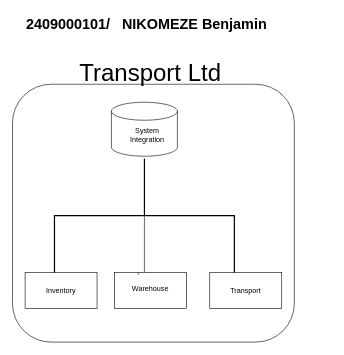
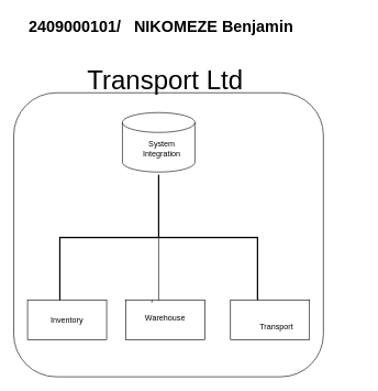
  <mxCell id="0" />
  <mxCell id="1" parent="0" />
  <mxCell id="2" value="" style="rounded=1;whiteSpace=wrap;html=1;" vertex="1" parent="1"><mxGeometry x="20" y="140" width="470" height="430" as="geometry" /></mxCell>
  <mxCell id="3" value="" style="rounded=0;whiteSpace=wrap;html=1;" vertex="1" parent="1"><mxGeometry x="41" y="454" width="120" height="60" as="geometry" /></mxCell>
  <mxCell id="4" value="" style="rounded=0;whiteSpace=wrap;html=1;" vertex="1" parent="1"><mxGeometry x="190" y="454" width="120" height="60" as="geometry" /></mxCell>
  <mxCell id="5" value="" style="rounded=0;whiteSpace=wrap;html=1;" vertex="1" parent="1"><mxGeometry x="349" y="454" width="120" height="60" as="geometry" /></mxCell>
  <mxCell id="6" value="Inventory" style="text;html=1;align=center;verticalAlign=middle;whiteSpace=wrap;rounded=0;" vertex="1" parent="1"><mxGeometry x="71" y="469" width="60" height="30" as="geometry" /></mxCell>
  <mxCell id="7" value="Warehouse" style="text;html=1;align=center;verticalAlign=middle;whiteSpace=wrap;rounded=0;" vertex="1" parent="1"><mxGeometry x="220" y="469" width="60" height="25" as="geometry" /></mxCell>
- <mxCell id="8" value="Transport" style="text;html=1;align=center;verticalAlign=middle;whiteSpace=wrap;rounded=0;" vertex="1" parent="1"><mxGeometry x="379" y="469" width="60" height="30" as="geometry" /></mxCell>
+ <mxCell id="8" value="Transport" style="text;html=1;align=center;verticalAlign=middle;whiteSpace=wrap;rounded=0;" vertex="1" parent="1"><mxGeometry x="389" y="479" width="60" height="30" as="geometry" /></mxCell>
  <mxCell id="9" value="" style="shape=cylinder3;whiteSpace=wrap;html=1;boundedLbl=1;backgroundOutline=1;size=15;" vertex="1" parent="1"><mxGeometry x="185" y="170" width="110" height="90" as="geometry" /></mxCell>
  <mxCell id="10" value="System Integration" style="text;html=1;align=center;verticalAlign=middle;whiteSpace=wrap;rounded=0;" vertex="1" parent="1"><mxGeometry x="195" y="210" width="100" height="30" as="geometry" /></mxCell>
  <mxCell id="11" value="" style="strokeWidth=2;html=1;shape=mxgraph.flowchart.annotation_2;align=left;labelPosition=right;pointerEvents=1;rotation=90;" vertex="1" parent="1"><mxGeometry x="145" y="209" width="190" height="300" as="geometry" /></mxCell>
  <mxCell id="12" value="" style="endArrow=none;html=1;rounded=0;" edge="1" parent="1"><mxGeometry width="50" height="50" relative="1" as="geometry"><mxPoint x="230" y="454" as="sourcePoint" /><mxPoint x="229.56" y="458" as="targetPoint" /></mxGeometry></mxCell>
  <mxCell id="13" value="" style="endArrow=none;html=1;rounded=0;" edge="1" parent="1" source="11"><mxGeometry width="50" height="50" relative="1" as="geometry"><mxPoint x="190" y="410" as="sourcePoint" /><mxPoint x="240" y="360" as="targetPoint" /></mxGeometry></mxCell>
  <mxCell id="14" value="&lt;font style=&quot;font-size: 40px;&quot;&gt;Transport Ltd&lt;/font&gt;" style="text;html=1;align=center;verticalAlign=middle;whiteSpace=wrap;rounded=0;" vertex="1" parent="1"><mxGeometry x="105" y="100" width="290" height="40" as="geometry" /></mxCell>
  <mxCell id="15" value="&lt;h1 style=&quot;margin-top: 0px;&quot;&gt;2409000101/&lt;span style=&quot;white-space: pre;&quot;&gt;&#09;&lt;/span&gt;NIKOMEZE Benjamin&lt;/h1&gt;" style="text;html=1;whiteSpace=wrap;overflow=hidden;rounded=0;" vertex="1" parent="1"><mxGeometry x="41" y="20" width="510" height="50" as="geometry" /></mxCell>
